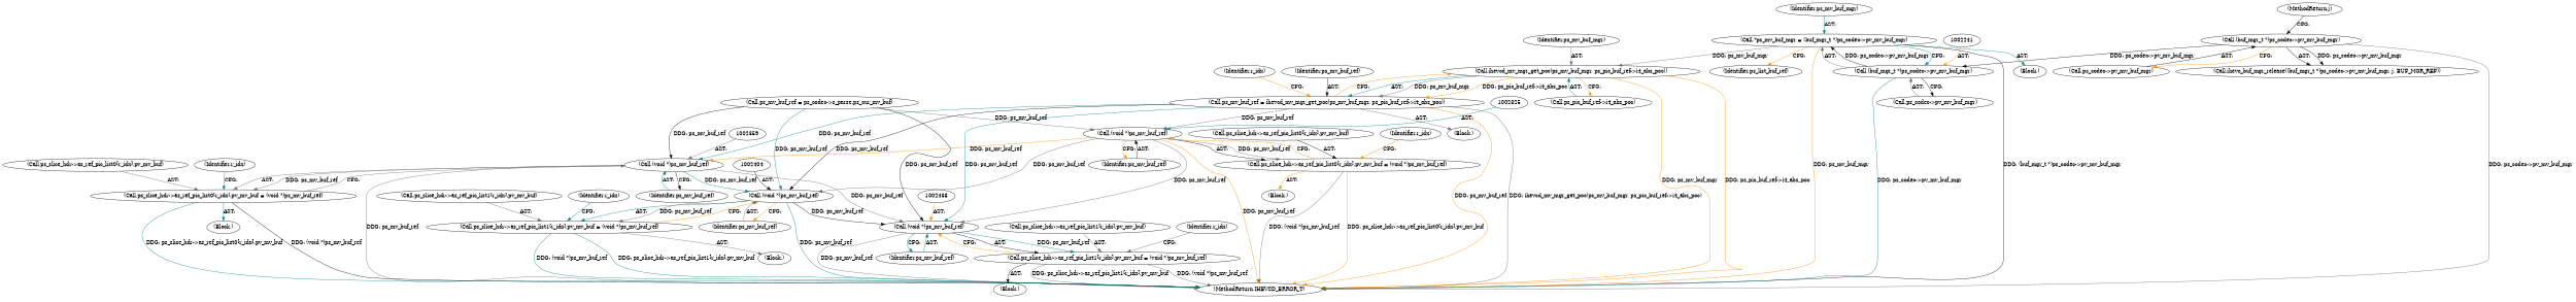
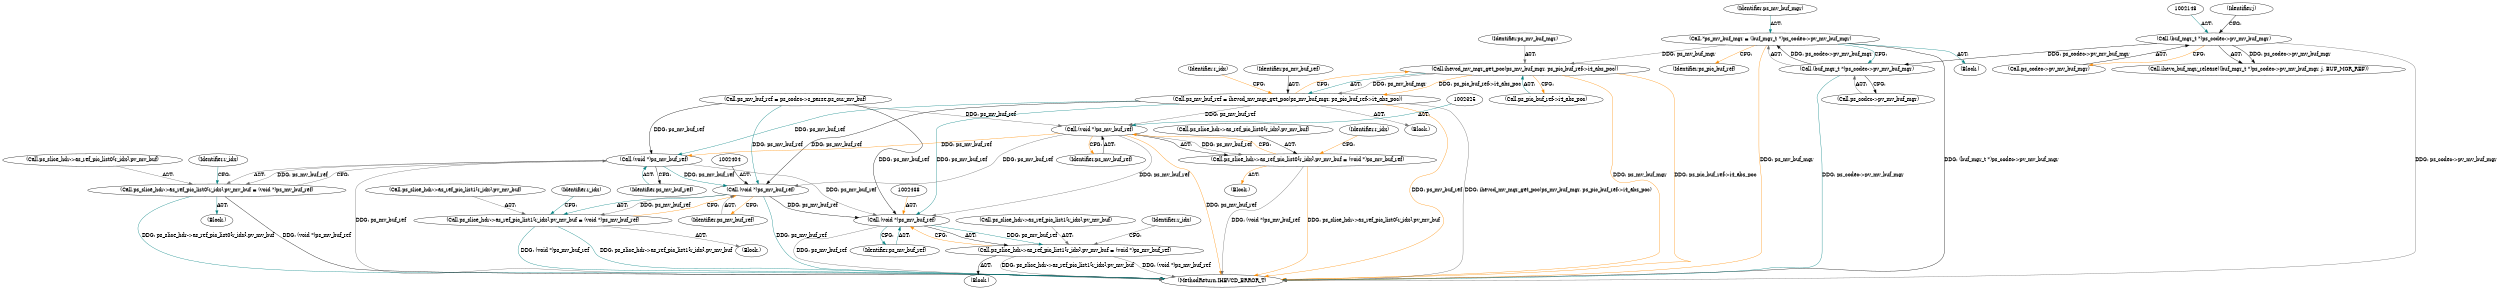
  digraph {
    edge [color=gray40]
    n1 [label="(Call,ihevcd_mv_mgr_get_poc(ps_mv_buf_mgr, ps_pic_buf_ref->i4_abs_poc))"]
    n2 [label="(Call,ps_mv_buf_ref = ihevcd_mv_mgr_get_poc(ps_mv_buf_mgr, ps_pic_buf_ref->i4_abs_poc))"]
    n3 [label="(Call,ps_pic_buf_ref->i4_abs_poc)"]
    n4 [label="(MethodReturn,IHEVCD_ERROR_T)"]
    n5 [label="(Call,(void *)ps_mv_buf_ref)"]
    n6 [label="(Call,(void *)ps_mv_buf_ref)"]
    n7 [label="(Call,(void *)ps_mv_buf_ref)"]
    n8 [label="(Call,(void *)ps_mv_buf_ref)"]
    n9 [label="(Block,)"]
    n10 [label="(Call,*ps_mv_buf_mgr = (buf_mgr_t *)ps_codec->pv_mv_buf_mgr)"]
    n11 [label="(Call,(buf_mgr_t *)ps_codec->pv_mv_buf_mgr)"]
    n12 [label="(Block,)"]
-   n13 [label="(Identifier,ps_list_buf_ref)"]
+   n13 [label="(Identifier,ps_pic_buf_ref)"]
    n14 [label="(Call,ps_codec->pv_mv_buf_mgr)"]
    n15 [label="(Call,(buf_mgr_t *)ps_codec->pv_mv_buf_mgr)"]
    n16 [label="(Call,ihevc_buf_mgr_release((buf_mgr_t *)ps_codec->pv_mv_buf_mgr, j, BUF_MGR_REF))"]
    n17 [label="(Call,ps_codec->pv_mv_buf_mgr)"]
    n18 [label="(Call,ps_slice_hdr->as_ref_pic_list0[r_idx].pv_mv_buf = (void *)ps_mv_buf_ref)"]
    n19 [label="(Identifier,ps_mv_buf_ref)"]
    n20 [label="(Call,ps_slice_hdr->as_ref_pic_list0[r_idx].pv_mv_buf = (void *)ps_mv_buf_ref)"]
    n21 [label="(Identifier,ps_mv_buf_ref)"]
    n22 [label="(Call,ps_slice_hdr->as_ref_pic_list1[r_idx].pv_mv_buf = (void *)ps_mv_buf_ref)"]
    n23 [label="(Identifier,ps_mv_buf_ref)"]
    n24 [label="(Call,ps_slice_hdr->as_ref_pic_list1[r_idx].pv_mv_buf = (void *)ps_mv_buf_ref)"]
    n25 [label="(Identifier,ps_mv_buf_ref)"]
    n26 [label="(Block,)"]
    n27 [label="(Block,)"]
    n28 [label="(Block,)"]
    n29 [label="(Block,)"]
    n30 [label="(Call,ps_mv_buf_ref = ps_codec->s_parse.ps_cur_mv_buf)"]
    n31 [label="(Call,ps_slice_hdr->as_ref_pic_list0[r_idx].pv_mv_buf)"]
    n32 [label="(Identifier,r_idx)"]
    n33 [label="(Call,ps_slice_hdr->as_ref_pic_list0[r_idx].pv_mv_buf)"]
    n34 [label="(Identifier,ps_mv_buf_mgr)"]
    n35 [label="(Identifier,r_idx)"]
    n36 [label="(Identifier,r_idx)"]
    n37 [label="(Call,ps_slice_hdr->as_ref_pic_list1[r_idx].pv_mv_buf)"]
-   n38 [label="(MethodReturn,j)"]
+   n38 [label="(Identifier,j)"]
    n39 [label="(Identifier,ps_mv_buf_mgr)"]
    n40 [label="(Identifier,r_idx)"]
    n41 [label="(Identifier,r_idx)"]
    n42 [label="(Identifier,ps_mv_buf_ref)"]
    n43 [label="(Call,ps_slice_hdr->as_ref_pic_list1[r_idx].pv_mv_buf)"]
-   1002241
+   1002148
    1002325
-   1002359
    1002404
    1002438
    n1 -> n2 [color=teal label="AST: "]
    n1 -> n2 [label="DDG: ps_mv_buf_mgr"]
    n1 -> n2 [color=darkorange label="DDG: ps_pic_buf_ref->i4_abs_poc"]
    n1 -> n3 [color=darkorange label="CFG: "]
    n1 -> n4 [color=darkorange label="DDG: ps_mv_buf_mgr"]
    n1 -> n4 [color=darkorange label="DDG: ps_pic_buf_ref->i4_abs_poc"]
    n2 -> n1 [color=darkorange label="CFG: "]
    n2 -> n4 [label="DDG: ihevcd_mv_mgr_get_poc(ps_mv_buf_mgr, ps_pic_buf_ref->i4_abs_poc)"]
    n2 -> n4 [color=darkorange label="DDG: ps_mv_buf_ref"]
    n2 -> n5 [label="DDG: ps_mv_buf_ref"]
    n2 -> n6 [color=teal label="DDG: ps_mv_buf_ref"]
    n2 -> n7 [color=black label="DDG: ps_mv_buf_ref"]
    n2 -> n8 [color=teal label="DDG: ps_mv_buf_ref"]
    n2 -> n9 [label="AST: "]
    n3 -> n1 [color=teal label="AST: "]
    n5 -> n4 [color=darkorange label="DDG: ps_mv_buf_ref"]
    n5 -> n6 [color=darkorange label="DDG: ps_mv_buf_ref"]
    n5 -> n7 [label="DDG: ps_mv_buf_ref"]
    n5 -> n8 [label="DDG: ps_mv_buf_ref"]
    n5 -> n18 [color=black label="AST: "]
    n5 -> n18 [label="DDG: ps_mv_buf_ref"]
    n5 -> n19 [color=darkorange label="CFG: "]
    n6 -> n4 [label="DDG: ps_mv_buf_ref"]
    n6 -> n7 [color=teal label="DDG: ps_mv_buf_ref"]
    n6 -> n8 [label="DDG: ps_mv_buf_ref"]
    n6 -> n20 [label="AST: "]
    n6 -> n20 [label="DDG: ps_mv_buf_ref"]
    n6 -> n21 [color=black label="CFG: "]
    n7 -> n4 [color=teal label="DDG: ps_mv_buf_ref"]
    n7 -> n8 [color=black label="DDG: ps_mv_buf_ref"]
    n7 -> n22 [color=teal label="AST: "]
    n7 -> n22 [label="DDG: ps_mv_buf_ref"]
    n7 -> n23 [color=darkorange label="CFG: "]
    n8 -> n4 [label="DDG: ps_mv_buf_ref"]
    n8 -> n24 [color=black label="AST: "]
    n8 -> n24 [color=teal label="DDG: ps_mv_buf_ref"]
    n8 -> n25 [color=teal label="CFG: "]
    n10 -> n1 [label="DDG: ps_mv_buf_mgr"]
    n10 -> n4 [color=black label="DDG: (buf_mgr_t *)ps_codec->pv_mv_buf_mgr"]
    n10 -> n4 [color=darkorange label="DDG: ps_mv_buf_mgr"]
    n10 -> n11 [color=teal label="CFG: "]
    n10 -> n12 [color=teal label="AST: "]
    n10 -> n13 [color=darkorange label="CFG: "]
    n11 -> n4 [color=teal label="DDG: ps_codec->pv_mv_buf_mgr"]
    n11 -> n10 [label="AST: "]
    n11 -> n10 [color=black label="DDG: ps_codec->pv_mv_buf_mgr"]
    n11 -> n14 [color=black label="CFG: "]
    n14 -> n11 [label="AST: "]
    n15 -> n4 [label="DDG: ps_codec->pv_mv_buf_mgr"]
    n15 -> n11 [color=black label="DDG: ps_codec->pv_mv_buf_mgr"]
    n15 -> n16 [color=black label="AST: "]
    n15 -> n16 [color=black label="DDG: ps_codec->pv_mv_buf_mgr"]
    n15 -> n17 [color=darkorange label="CFG: "]
    n17 -> n15 [color=black label="AST: "]
    n18 -> n4 [label="DDG: (void *)ps_mv_buf_ref"]
    n18 -> n4 [color=darkorange label="DDG: ps_slice_hdr->as_ref_pic_list0[r_idx].pv_mv_buf"]
    n18 -> n5 [color=darkorange label="CFG: "]
    n18 -> n26 [color=darkorange label="AST: "]
    n19 -> n5 [color=black label="AST: "]
    n20 -> n4 [color=teal label="DDG: ps_slice_hdr->as_ref_pic_list0[r_idx].pv_mv_buf"]
    n20 -> n4 [color=black label="DDG: (void *)ps_mv_buf_ref"]
    n20 -> n6 [label="CFG: "]
    n20 -> n27 [color=teal label="AST: "]
    n21 -> n6 [color=teal label="AST: "]
    n22 -> n4 [color=teal label="DDG: (void *)ps_mv_buf_ref"]
    n22 -> n4 [color=teal label="DDG: ps_slice_hdr->as_ref_pic_list1[r_idx].pv_mv_buf"]
    n22 -> n7 [color=darkorange label="CFG: "]
    n22 -> n28 [label="AST: "]
    n23 -> n7 [label="AST: "]
    n24 -> n4 [label="DDG: ps_slice_hdr->as_ref_pic_list1[r_idx].pv_mv_buf"]
    n24 -> n4 [label="DDG: (void *)ps_mv_buf_ref"]
    n24 -> n8 [color=darkorange label="CFG: "]
    n24 -> n29 [color=black label="AST: "]
    n25 -> n8 [color=teal label="AST: "]
    n30 -> n5 [label="DDG: ps_mv_buf_ref"]
    n30 -> n6 [color=black label="DDG: ps_mv_buf_ref"]
    n30 -> n7 [color=teal label="DDG: ps_mv_buf_ref"]
    n30 -> n8 [color=black label="DDG: ps_mv_buf_ref"]
    n31 -> n20 [label="AST: "]
    n32 -> n2 [color=darkorange label="CFG: "]
    n33 -> n18 [color=black label="AST: "]
    n34 -> n1 [label="AST: "]
    n35 -> n18 [color=darkorange label="CFG: "]
    n36 -> n24 [label="CFG: "]
    n37 -> n24 [label="AST: "]
    n38 -> n15 [color=black label="CFG: "]
    n39 -> n10 [color=teal label="AST: "]
    n40 -> n20 [color=teal label="CFG: "]
    n41 -> n22 [color=teal label="CFG: "]
    n42 -> n2 [color=black label="AST: "]
    n43 -> n22 [label="AST: "]
-   1002241 -> n11 [color=darkorange label="AST: "]
+   1002148 -> n15 [color=teal label="AST: "]
    1002325 -> n5 [color=teal label="AST: "]
-   1002359 -> n6 [label="AST: "]
    1002404 -> n7 [color=black label="AST: "]
    1002438 -> n8 [color=darkorange label="AST: "]
  }
